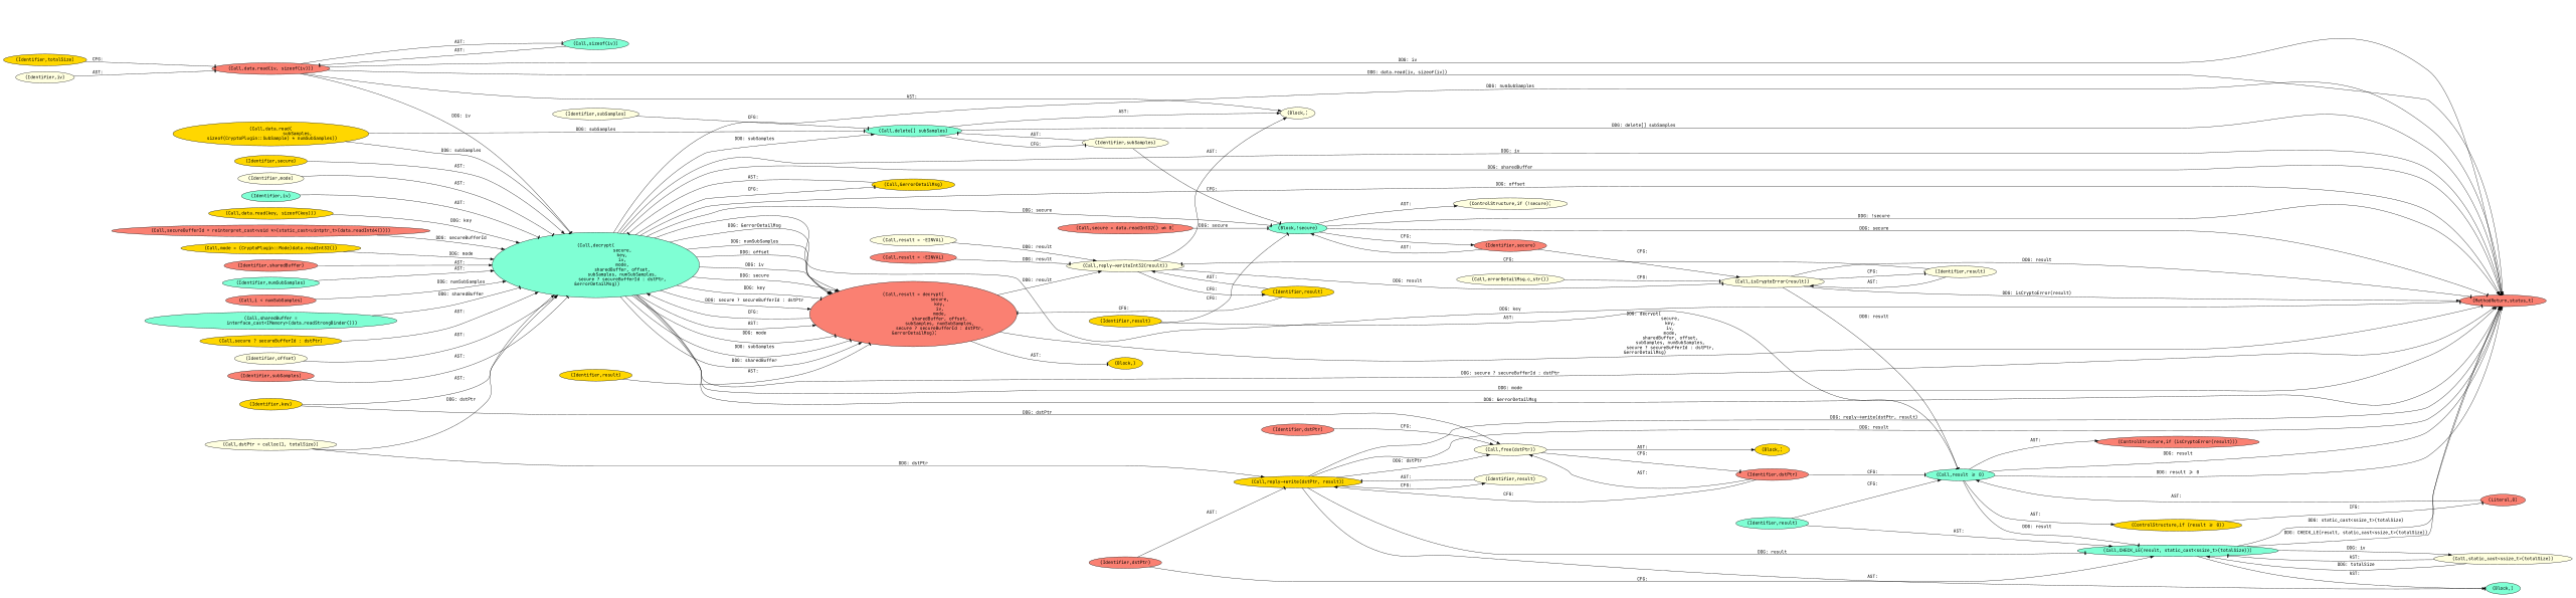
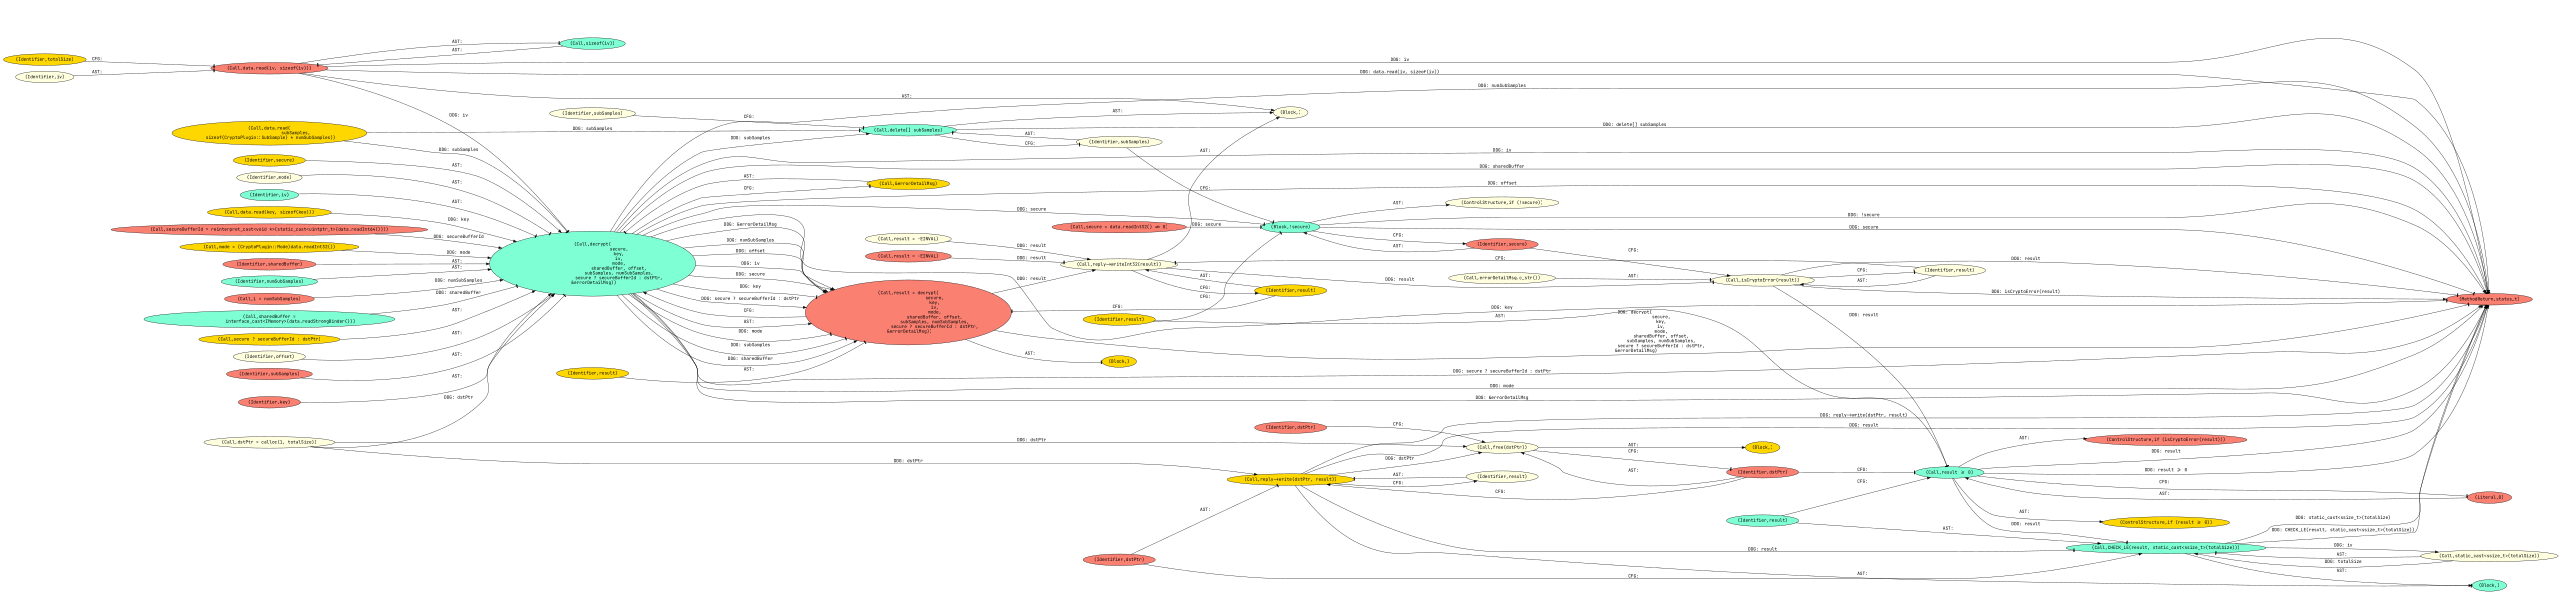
  digraph {
    fontname="JetBrains Mono"
    rankdir=LR
    node [fillcolor=salmon fontname="JetBrains Mono" style=filled]
    edge [arrowhead=normal fontname="JetBrains Mono"]
    n1 [label="(Call,data.read(iv, sizeof(iv)))"]
    n2 [fillcolor=aquamarine label="(Call,decrypt(\n                    secure,\n                    key,\n                    iv,\n                    mode,\n                    sharedBuffer, offset,\n                    subSamples, numSubSamples,\n                    secure ? secureBufferId : dstPtr,\n &errorDetailMsg))"]
    n3 [fillcolor=aquamarine label="(Call,sizeof(iv))"]
    n4 [label="(MethodReturn,status_t)"]
    n5 [fillcolor=lightyellow label="(Block,)"]
    n6 [label="(Call,result = decrypt(\n                    secure,\n                    key,\n                    iv,\n                    mode,\n                    sharedBuffer, offset,\n                    subSamples, numSubSamples,\n                    secure ? secureBufferId : dstPtr,\n &errorDetailMsg))"]
    n7 [fillcolor=aquamarine label="(Block,!secure)"]
    n8 [fillcolor=aquamarine label="(Call,delete[] subSamples)"]
    n9 [fillcolor=gold label="(Call,&errorDetailMsg)"]
    n10 [fillcolor=lightyellow label="(Call,reply->writeInt32(result))"]
    n11 [fillcolor=gold label="(Block,)"]
    n12 [fillcolor=lightyellow label="(ControlStructure,if (!secure))"]
    n13 [label="(Identifier,secure)"]
    n14 [fillcolor=lightyellow label="(Identifier,subSamples)"]
    n15 [fillcolor=lightyellow label="(Call,isCryptoError(result))"]
    n16 [fillcolor=gold label="(Identifier,result)"]
    n17 [fillcolor=aquamarine label="(Call,result >= 0)"]
    n18 [fillcolor=lightyellow label="(Identifier,result)"]
    n19 [label="(ControlStructure,if (isCryptoError(result)))"]
    n20 [fillcolor=aquamarine label="(Call,CHECK_LE(result, static_cast<ssize_t>(totalSize)))"]
    n21 [label="(Literal,0)"]
    n22 [fillcolor=gold label="(ControlStructure,if (result >= 0))"]
    n23 [fillcolor=aquamarine label="(Block,)"]
    n24 [fillcolor=lightyellow label="(Call,static_cast<ssize_t>(totalSize))"]
    n25 [fillcolor=gold label="(Call,reply->write(dstPtr, result))"]
    n26 [fillcolor=lightyellow label="(Call,free(dstPtr))"]
    n27 [fillcolor=lightyellow label="(Identifier,result)"]
    n28 [label="(Identifier,dstPtr)"]
    n29 [fillcolor=gold label="(Block,)"]
    n30 [label="(Call,secure = data.readInt32() != 0)"]
    n31 [label="(Call,i < numSubSamples)"]
-   n32 [fillcolor=gold label="(Identifier,key)"]
+   n32 [label="(Identifier,key)"]
    n33 [fillcolor=gold label="(Call,data.read(\n                    subSamples,\n sizeof(CryptoPlugin::SubSample) * numSubSamples))"]
    n34 [fillcolor=aquamarine label="(Call,sharedBuffer =\n                interface_cast<IMemory>(data.readStrongBinder()))"]
    n35 [fillcolor=lightyellow label="(Call,result = -EINVAL)"]
    n36 [fillcolor=gold label="(Call,secure ? secureBufferId : dstPtr)"]
    n37 [fillcolor=lightyellow label="(Identifier,offset)"]
    n38 [label="(Identifier,subSamples)"]
    n39 [fillcolor=lightyellow label="(Call,errorDetailMsg.c_str())"]
    n40 [fillcolor=gold label="(Identifier,secure)"]
    n41 [fillcolor=gold label="(Identifier,result)"]
    n42 [label="(Identifier,dstPtr)"]
    n43 [fillcolor=lightyellow label="(Identifier,mode)"]
    n44 [fillcolor=lightyellow label="(Call,dstPtr = calloc(1, totalSize))"]
    n45 [fillcolor=gold label="(Identifier,totalSize)"]
    n46 [fillcolor=aquamarine label="(Identifier,iv)"]
    n47 [fillcolor=gold label="(Identifier,result)"]
    n48 [fillcolor=gold label="(Call,data.read(key, sizeof(key)))"]
    n49 [label="(Identifier,dstPtr)"]
    n50 [label="(Call,secureBufferId = reinterpret_cast<void *>(static_cast<uintptr_t>(data.readInt64())))"]
    n51 [label="(Call,result = -EINVAL)"]
    n52 [fillcolor=gold label="(Call,mode = (CryptoPlugin::Mode)data.readInt32())"]
    n53 [fillcolor=lightyellow label="(Identifier,subSamples)"]
    n54 [fillcolor=aquamarine label="(Identifier,result)"]
    n55 [label="(Identifier,sharedBuffer)"]
    n56 [fillcolor=aquamarine label="(Identifier,numSubSamples)"]
    n57 [fillcolor=lightyellow label="(Identifier,iv)"]
    n1 -> n2 [arrowhead=tee label="DDG: iv"]
    n1 -> n3 [arrowhead=tee label="AST: "]
    n1 -> n4 [arrowhead=tee label="DDG: iv"]
    n1 -> n4 [label="DDG: data.read(iv, sizeof(iv))"]
    n1 -> n5 [label="AST: "]
    n2 -> n4 [arrowhead=tee label="DDG: sharedBuffer"]
    n2 -> n4 [label="DDG: offset"]
    n2 -> n4 [arrowhead=tee label="DDG: key"]
    n2 -> n4 [label="DDG: secure ? secureBufferId : dstPtr"]
    n2 -> n4 [label="DDG: mode"]
    n2 -> n4 [label="DDG: &errorDetailMsg"]
    n2 -> n4 [arrowhead=tee label="DDG: numSubSamples"]
    n2 -> n4 [arrowhead=tee label="DDG: iv"]
    n2 -> n6 [label="AST: "]
    n2 -> n6 [arrowhead=tee label="DDG: mode"]
    n2 -> n6 [arrowhead=tee label="DDG: subSamples"]
    n2 -> n6 [label="DDG: sharedBuffer"]
    n2 -> n6 [label="DDG: &errorDetailMsg"]
    n2 -> n6 [label="DDG: numSubSamples"]
    n2 -> n6 [label="DDG: offset"]
    n2 -> n6 [label="DDG: iv"]
    n2 -> n6 [label="DDG: secure"]
    n2 -> n6 [arrowhead=tee label="DDG: key"]
    n2 -> n6 [label="DDG: secure ? secureBufferId : dstPtr"]
    n2 -> n7 [arrowhead=tee label="DDG: secure"]
    n2 -> n8 [label="DDG: subSamples"]
    n2 -> n9 [arrowhead=tee label="CFG: "]
    n3 -> n1 [arrowhead=tee label="AST: "]
    n6 -> n2 [label="CFG: "]
    n6 -> n4 [arrowhead=tee label="DDG: decrypt(\n                    secure,\n                    key,\n                    iv,\n                    mode,\n                    sharedBuffer, offset,\n                    subSamples, numSubSamples,\n                    secure ? secureBufferId : dstPtr,\n &errorDetailMsg)"]
    n6 -> n10 [label="DDG: result"]
    n6 -> n11 [arrowhead=tee label="AST: "]
    n7 -> n4 [label="DDG: !secure"]
    n7 -> n4 [arrowhead=tee label="DDG: secure"]
    n7 -> n12 [label="AST: "]
    n7 -> n13 [label="CFG: "]
    n8 -> n4 [label="DDG: delete[] subSamples"]
    n8 -> n5 [label="AST: "]
    n8 -> n14 [arrowhead=tee label="CFG: "]
    n9 -> n2 [arrowhead=tee label="AST: "]
    n10 -> n5 [label="AST: "]
    n10 -> n15 [arrowhead=tee label="DDG: result"]
    n10 -> n16 [label="CFG: "]
    n13 -> n7 [label="AST: "]
    n13 -> n15 [label="CFG: "]
    n14 -> n7 [arrowhead=tee label="CFG: "]
    n14 -> n8 [arrowhead=tee label="AST: "]
    n15 -> n4 [label="DDG: isCryptoError(result)"]
    n15 -> n4 [arrowhead=tee label="DDG: result"]
    n15 -> n17 [arrowhead=tee label="DDG: result"]
    n15 -> n18 [arrowhead=tee label="CFG: "]
    n16 -> n6 [arrowhead=tee label="CFG: "]
    n16 -> n10 [label="AST: "]
    n17 -> n4 [arrowhead=tee label="DDG: result"]
    n17 -> n4 [label="DDG: result >= 0"]
    n17 -> n19 [label="AST: "]
    n17 -> n20 [arrowhead=tee label="DDG: result"]
-   n22 -> n21 [arrowhead=tee label="CFG: "]
+   n17 -> n21 [arrowhead=tee label="CFG: "]
    n17 -> n22 [label="AST: "]
    n18 -> n10 [arrowhead=tee label="CFG: "]
    n18 -> n15 [label="AST: "]
    n20 -> n4 [label="DDG: static_cast<ssize_t>(totalSize)"]
    n20 -> n4 [arrowhead=tee label="DDG: CHECK_LE(result, static_cast<ssize_t>(totalSize))"]
    n20 -> n23 [label="AST: "]
    n20 -> n24 [label="DDG: iv"]
    n21 -> n17 [label="AST: "]
    n24 -> n20 [arrowhead=tee label="AST: "]
    n24 -> n20 [label="DDG: totalSize"]
    n25 -> n4 [label="DDG: reply->write(dstPtr, result)"]
    n25 -> n4 [arrowhead=tee label="DDG: result"]
    n25 -> n20 [arrowhead=tee label="DDG: result"]
    n25 -> n23 [arrowhead=tee label="AST: "]
    n25 -> n26 [label="DDG: dstPtr"]
    n25 -> n27 [label="CFG: "]
    n26 -> n28 [arrowhead=tee label="CFG: "]
    n26 -> n29 [label="AST: "]
    n27 -> n25 [arrowhead=tee label="AST: "]
    n28 -> n17 [arrowhead=tee label="CFG: "]
    n28 -> n25 [label="CFG: "]
    n28 -> n26 [label="AST: "]
    n30 -> n7 [arrowhead=tee label="DDG: secure"]
    n31 -> n2 [label="DDG: numSubSamples"]
    n32 -> n2 [label="AST: "]
    n33 -> n2 [arrowhead=tee label="DDG: subSamples"]
    n33 -> n8 [arrowhead=tee label="DDG: subSamples"]
    n34 -> n2 [arrowhead=tee label="DDG: sharedBuffer"]
    n35 -> n10 [label="DDG: result"]
    n36 -> n2 [label="AST: "]
    n37 -> n2 [label="AST: "]
    n38 -> n2 [arrowhead=tee label="AST: "]
-   n39 -> n15 [arrowhead=tee label="CFG: "]
+   n39 -> n15 [arrowhead=tee label="AST: "]
    n40 -> n2 [label="AST: "]
    n41 -> n6 [arrowhead=tee label="AST: "]
    n42 -> n26 [label="CFG: "]
    n43 -> n2 [arrowhead=tee label="AST: "]
    n44 -> n2 [label="DDG: dstPtr"]
    n44 -> n25 [label="DDG: dstPtr"]
-   n32 -> n26 [label="DDG: dstPtr"]
+   n44 -> n26 [label="DDG: dstPtr"]
    n45 -> n1 [arrowhead=tee label="CFG: "]
    n46 -> n2 [arrowhead=tee label="AST: "]
    n47 -> n7 [arrowhead=tee label="CFG: "]
    n47 -> n17 [arrowhead=tee label="AST: "]
    n48 -> n2 [label="DDG: key"]
    n49 -> n20 [label="CFG: "]
    n49 -> n25 [arrowhead=tee label="AST: "]
    n50 -> n2 [label="DDG: secureBufferId"]
    n51 -> n10 [arrowhead=tee label="DDG: result"]
    n52 -> n2 [label="DDG: mode"]
    n53 -> n8 [arrowhead=tee label="CFG: "]
    n54 -> n17 [label="CFG: "]
    n54 -> n20 [label="AST: "]
    n55 -> n2 [label="AST: "]
    n56 -> n2 [label="AST: "]
    n57 -> n1 [arrowhead=tee label="AST: "]
  }
